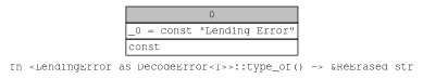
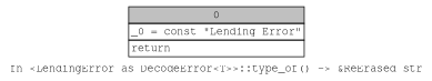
  digraph {
    fontname="Courier, monospace"
    label=<fn &lt;LendingError as DecodeError&lt;T&gt;&gt;::type_of() -&gt; &amp;ReErased str<br align="left"/>>
-   n1 [fontname="Courier, monospace" label=<<table border="0" cellborder="1" cellspacing="0"><tr><td bgcolor="gray" align="center" colspan="1">0</td></tr><tr><td align="left" balign="left">_0 = const &quot;Lending Error&quot;<br/></td></tr><tr><td align="left">const</td></tr></table>> shape=none]
+   n1 [fontname="Courier, monospace" label=<<table border="0" cellborder="1" cellspacing="0"><tr><td bgcolor="gray" align="center" colspan="1">0</td></tr><tr><td align="left" balign="left">_0 = const &quot;Lending Error&quot;<br/></td></tr><tr><td align="left">return</td></tr></table>> shape=none]
  }
